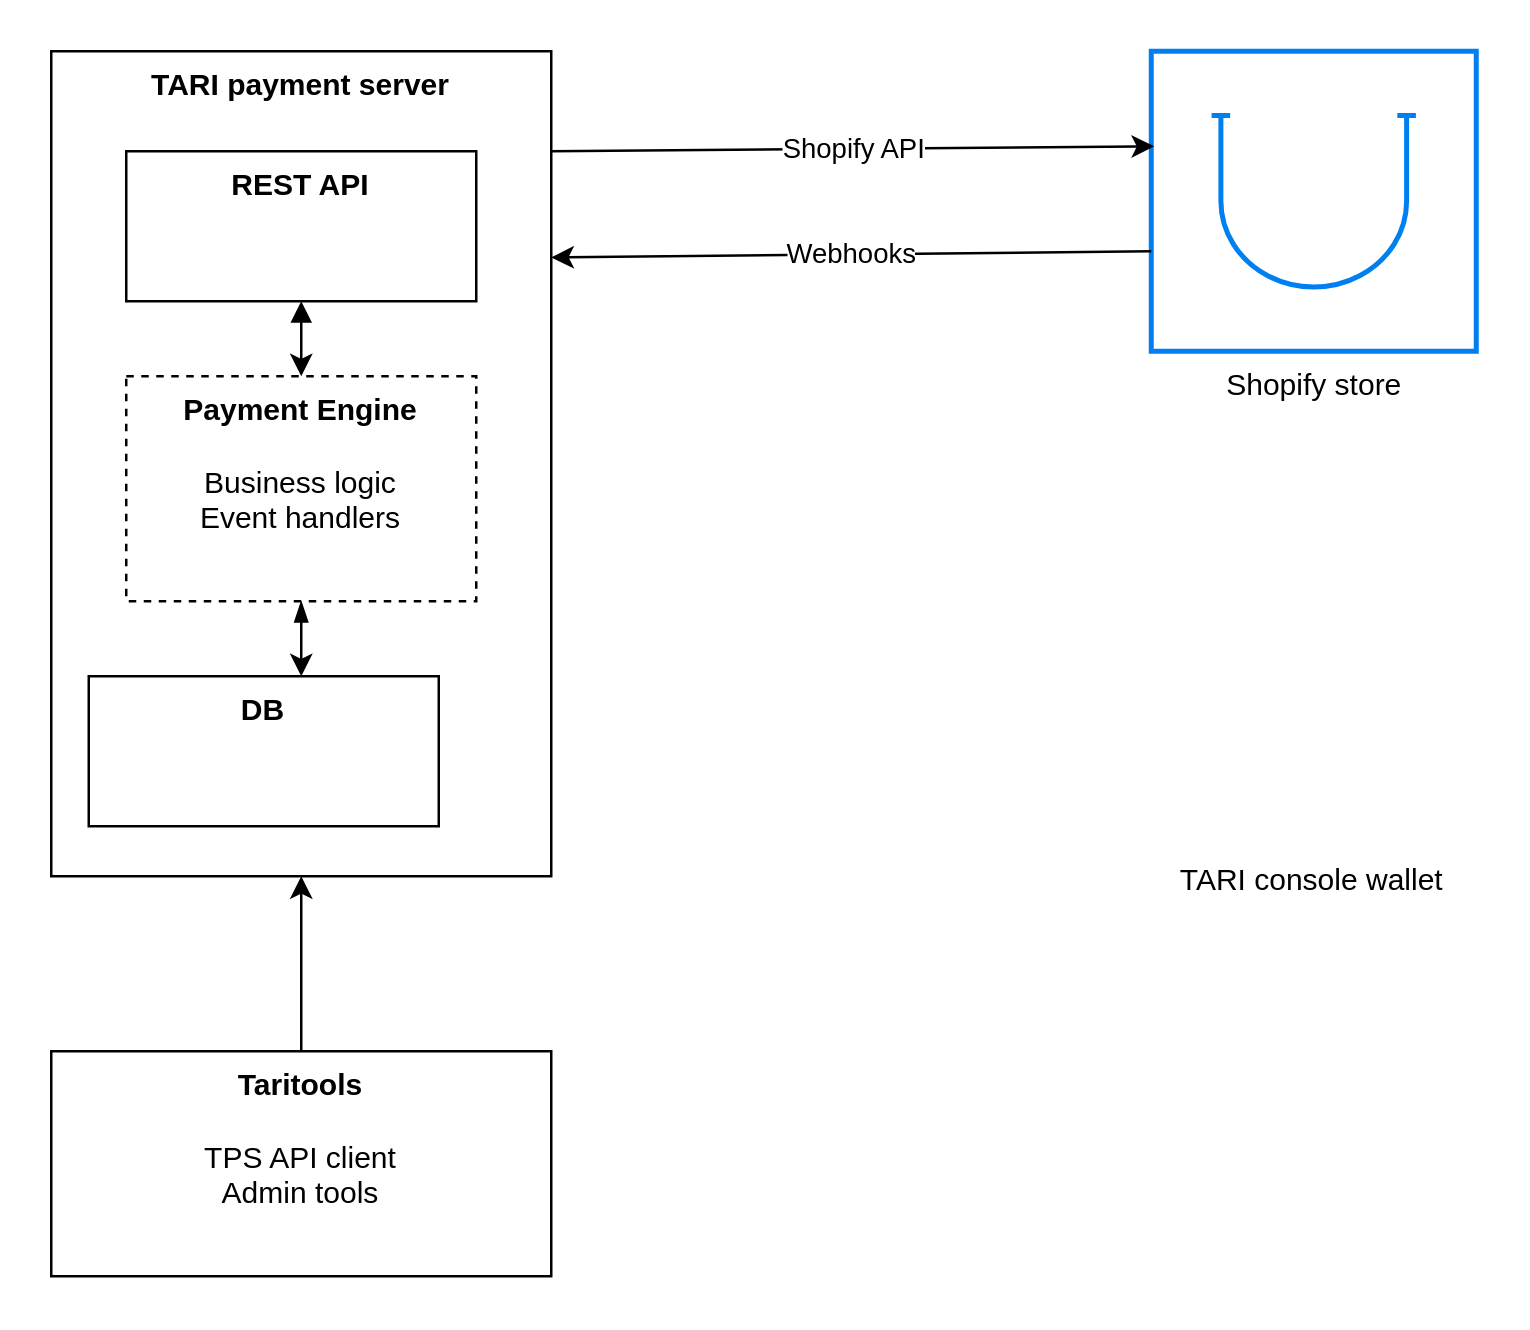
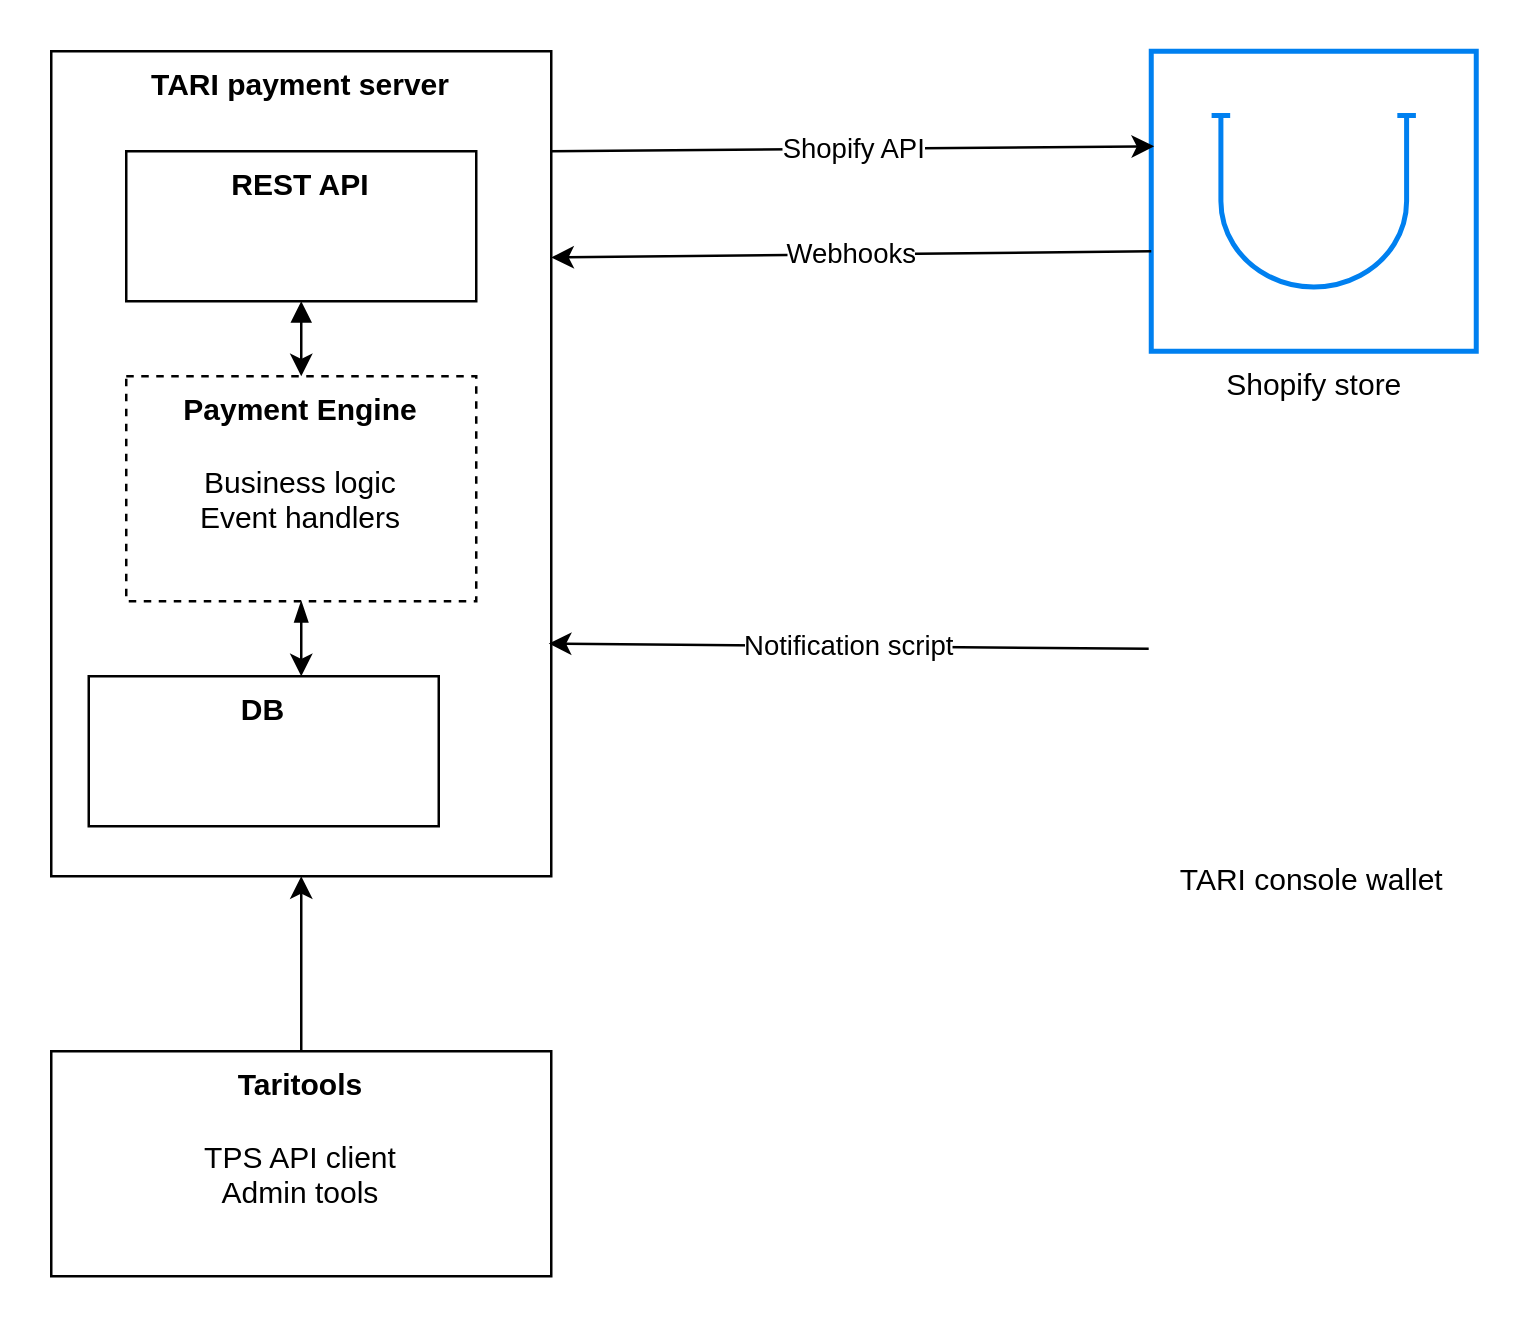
  <mxCell id="0" />
  <mxCell id="1" parent="0" />
  <mxCell id="2" value="&lt;b&gt;TARI payment server&lt;/b&gt;" style="rounded=0;whiteSpace=wrap;html=1;verticalAlign=top;" vertex="1" parent="1"><mxGeometry x="20" y="20" width="200" height="330" as="geometry" /></mxCell>
  <mxCell id="3" value="" style="edgeStyle=orthogonalEdgeStyle;rounded=0;orthogonalLoop=1;jettySize=auto;html=1;startArrow=blockThin;startFill=1;" edge="1" parent="1" source="4" target="12"><mxGeometry relative="1" as="geometry"><Array as="points"><mxPoint x="120" y="250" /><mxPoint x="120" y="250" /></Array></mxGeometry></mxCell>
  <mxCell id="4" value="&lt;div&gt;&lt;b&gt;Payment Engine&lt;/b&gt;&lt;/div&gt;&lt;div&gt;&lt;br&gt;&lt;/div&gt;&lt;div&gt;Business logic&lt;/div&gt;&lt;div&gt;Event handlers&lt;br&gt;&lt;/div&gt;" style="rounded=0;whiteSpace=wrap;html=1;verticalAlign=top;dashed=1;" vertex="1" parent="1"><mxGeometry x="50" y="150" width="140" height="90" as="geometry" /></mxCell>
  <mxCell id="5" value="" style="edgeStyle=orthogonalEdgeStyle;rounded=0;orthogonalLoop=1;jettySize=auto;html=1;startArrow=block;startFill=1;" edge="1" parent="1" source="6" target="4"><mxGeometry relative="1" as="geometry" /></mxCell>
  <mxCell id="6" value="&lt;div&gt;&lt;b&gt;REST API&lt;br&gt;&lt;/b&gt;&lt;/div&gt;&lt;div&gt;&lt;br&gt;&lt;/div&gt;" style="rounded=0;whiteSpace=wrap;html=1;verticalAlign=top;" vertex="1" parent="1"><mxGeometry x="50" y="60" width="140" height="60" as="geometry" /></mxCell>
  <mxCell id="7" value="Shopify store" style="html=1;verticalLabelPosition=bottom;align=center;labelBackgroundColor=#ffffff;verticalAlign=top;strokeWidth=2;strokeColor=#0080F0;shadow=0;dashed=0;shape=mxgraph.ios7.icons.bag;" vertex="1" parent="1"><mxGeometry x="460" y="20" width="130" height="120" as="geometry" /></mxCell>
  <mxCell id="8" value="Shopify API" style="endArrow=classic;html=1;rounded=0;entryX=0.009;entryY=0.317;entryDx=0;entryDy=0;entryPerimeter=0;" edge="1" parent="1" target="7"><mxGeometry width="50" height="50" relative="1" as="geometry"><mxPoint x="220" y="60" as="sourcePoint" /><mxPoint x="450" y="60" as="targetPoint" /></mxGeometry></mxCell>
  <mxCell id="9" value="Webhooks" style="endArrow=classic;html=1;rounded=0;entryX=1;entryY=0.25;entryDx=0;entryDy=0;exitX=0;exitY=0.667;exitDx=0;exitDy=0;exitPerimeter=0;" edge="1" parent="1" source="7" target="2"><mxGeometry width="50" height="50" relative="1" as="geometry"><mxPoint x="340" y="430" as="sourcePoint" /><mxPoint x="570" y="430" as="targetPoint" /></mxGeometry></mxCell>
  <mxCell id="10" value="&lt;div&gt;TARI console wallet&lt;/div&gt;" style="shape=image;html=1;verticalAlign=top;verticalLabelPosition=bottom;labelBackgroundColor=#ffffff;imageAspect=0;aspect=fixed;image=https://cdn3.iconfinder.com/data/icons/essential-pack/32/85-Wallet-128.png" vertex="1" parent="1"><mxGeometry x="460" y="210" width="128" height="128" as="geometry" /></mxCell>
+ <mxCell id="11" value="Notification script" style="endArrow=classic;html=1;rounded=0;entryX=0.995;entryY=0.718;entryDx=0;entryDy=0;exitX=-0.008;exitY=0.383;exitDx=0;exitDy=0;exitPerimeter=0;entryPerimeter=0;" edge="1" parent="1" source="10" target="2"><mxGeometry width="50" height="50" relative="1" as="geometry"><mxPoint x="450" y="250" as="sourcePoint" /><mxPoint x="210" y="253" as="targetPoint" /></mxGeometry></mxCell>
  <mxCell id="12" value="&lt;b&gt;DB&lt;/b&gt;" style="rounded=0;whiteSpace=wrap;html=1;verticalAlign=top;" vertex="1" parent="1"><mxGeometry x="35" y="270" width="140" height="60" as="geometry" /></mxCell>
  <mxCell id="13" value="" style="edgeStyle=orthogonalEdgeStyle;rounded=0;orthogonalLoop=1;jettySize=auto;html=1;entryX=0.5;entryY=1;entryDx=0;entryDy=0;" edge="1" parent="1" source="14" target="2"><mxGeometry relative="1" as="geometry"><mxPoint x="120" y="360" as="targetPoint" /></mxGeometry></mxCell>
  <mxCell id="14" value="&lt;b&gt;Taritools&lt;/b&gt;&lt;div&gt;&lt;br&gt;&lt;/div&gt;&lt;div&gt;TPS API client&lt;/div&gt;&lt;div&gt;Admin tools&lt;br&gt;&lt;/div&gt;" style="rounded=0;whiteSpace=wrap;html=1;verticalAlign=top;" vertex="1" parent="1"><mxGeometry x="20" y="420" width="200" height="90" as="geometry" /></mxCell>
